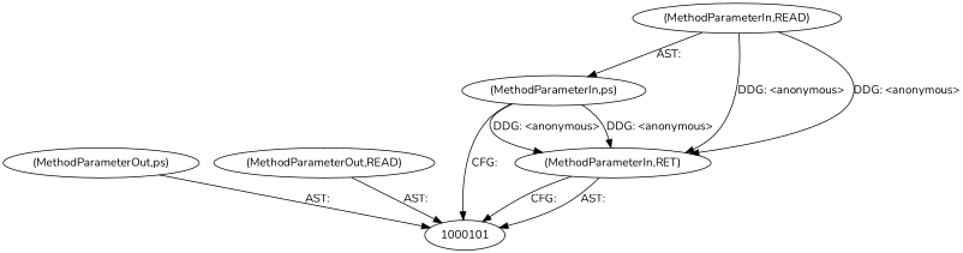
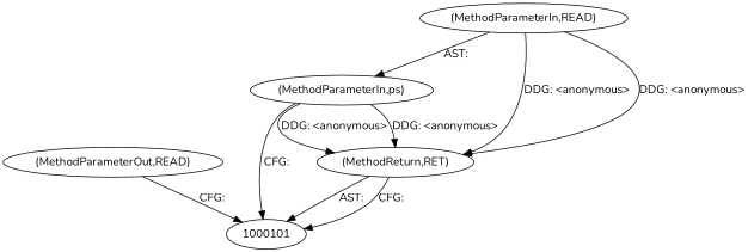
  digraph {
    fontname=Nunito
    node [fontname=Nunito]
    edge [fontname=Nunito]
    n1 [label="(MethodParameterIn,ps)"]
-   n2 [label="(MethodParameterIn,RET)"]
+   n2 [label="(MethodReturn,RET)"]
    1000101
-   n4 [label="(MethodParameterOut,ps)"]
    n5 [label="(MethodParameterIn,READ)"]
    n6 [label="(MethodParameterOut,READ)"]
    n1 -> n2 [label="DDG: <anonymous>"]
    n1 -> n2 [label="DDG: <anonymous>"]
    n1 -> 1000101 [label="CFG: "]
    n2 -> 1000101 [label="AST: "]
    n2 -> 1000101 [label="CFG: "]
-   n4 -> 1000101 [label="AST: "]
    n5 -> n1 [label="AST: "]
    n5 -> n2 [label="DDG: <anonymous>"]
    n5 -> n2 [label="DDG: <anonymous>"]
-   n6 -> 1000101 [label="AST: "]
+   n6 -> 1000101 [label="CFG: "]
  }
